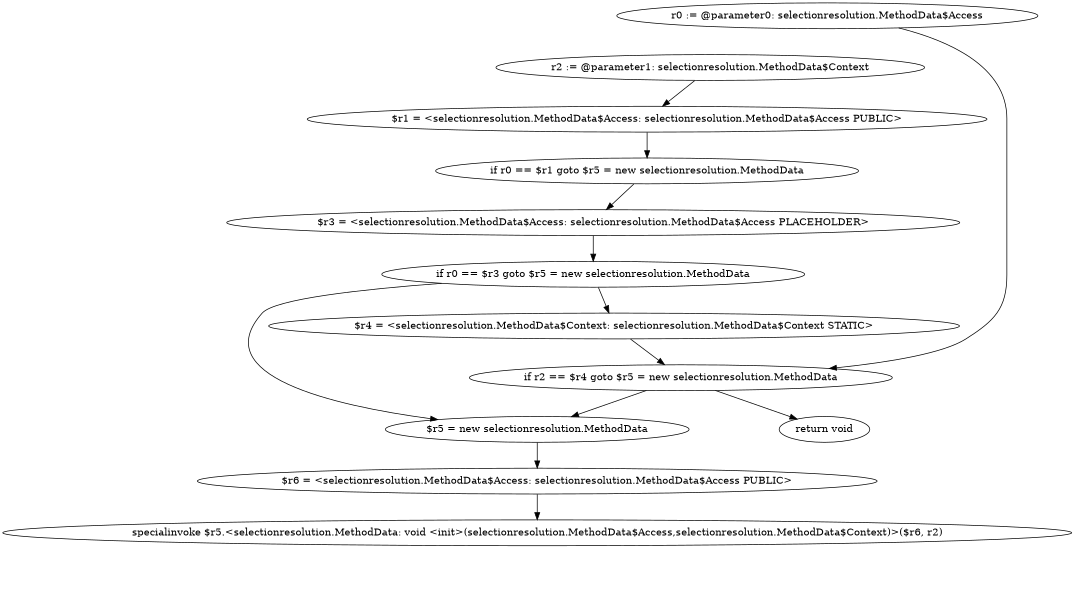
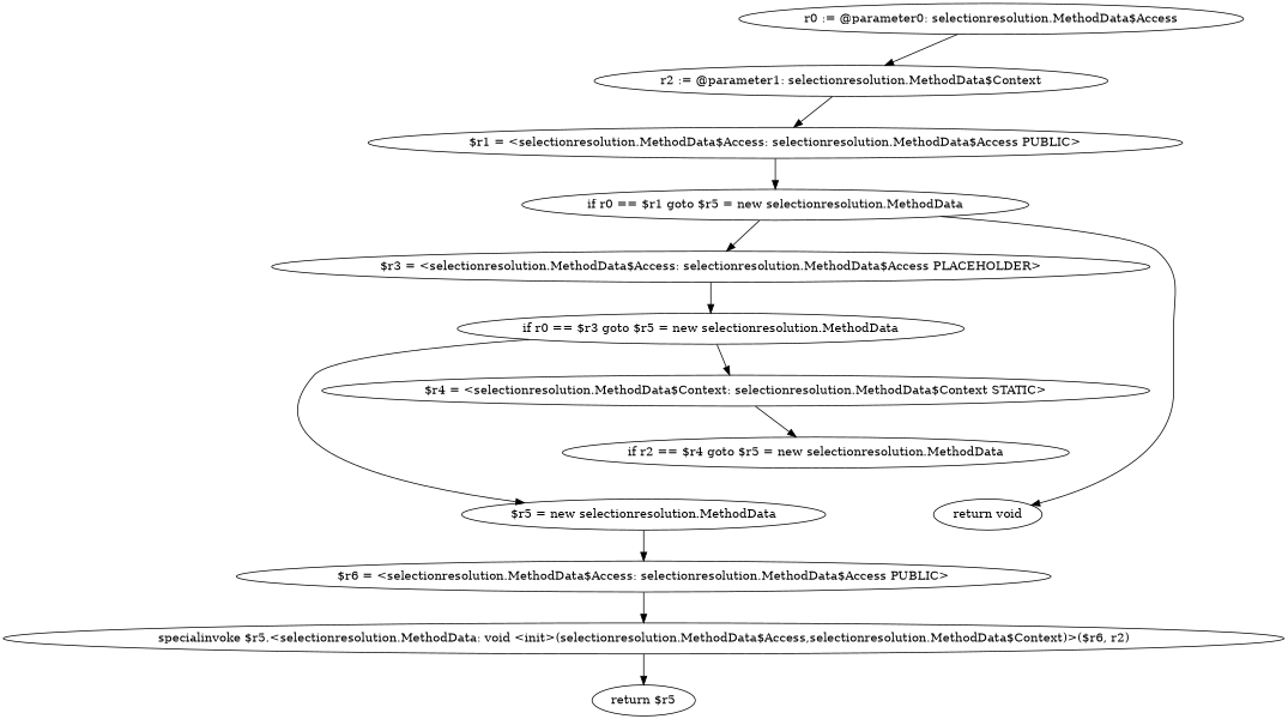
  digraph {
    "r0 := @parameter0: selectionresolution.MethodData$Access"
    "r2 := @parameter1: selectionresolution.MethodData$Context"
    "$r1 = <selectionresolution.MethodData$Access: selectionresolution.MethodData$Access PUBLIC>"
    "if r0 == $r1 goto $r5 = new selectionresolution.MethodData"
    "$r3 = <selectionresolution.MethodData$Access: selectionresolution.MethodData$Access PLACEHOLDER>"
    "if r0 == $r3 goto $r5 = new selectionresolution.MethodData"
    "$r5 = new selectionresolution.MethodData"
    "$r6 = <selectionresolution.MethodData$Access: selectionresolution.MethodData$Access PUBLIC>"
    "$r4 = <selectionresolution.MethodData$Context: selectionresolution.MethodData$Context STATIC>"
    "if r2 == $r4 goto $r5 = new selectionresolution.MethodData"
    n11 [label="return void"]
    "specialinvoke $r5.<selectionresolution.MethodData: void <init>(selectionresolution.MethodData$Access,selectionresolution.MethodData$Context)>($r6, r2)"
-   "r0 := @parameter0: selectionresolution.MethodData$Access" -> "if r2 == $r4 goto $r5 = new selectionresolution.MethodData"
+   "return $r5"
+   "r0 := @parameter0: selectionresolution.MethodData$Access" -> "r2 := @parameter1: selectionresolution.MethodData$Context"
    "r2 := @parameter1: selectionresolution.MethodData$Context" -> "$r1 = <selectionresolution.MethodData$Access: selectionresolution.MethodData$Access PUBLIC>"
    "$r1 = <selectionresolution.MethodData$Access: selectionresolution.MethodData$Access PUBLIC>" -> "if r0 == $r1 goto $r5 = new selectionresolution.MethodData"
    "if r0 == $r1 goto $r5 = new selectionresolution.MethodData" -> "$r3 = <selectionresolution.MethodData$Access: selectionresolution.MethodData$Access PLACEHOLDER>"
    "$r3 = <selectionresolution.MethodData$Access: selectionresolution.MethodData$Access PLACEHOLDER>" -> "if r0 == $r3 goto $r5 = new selectionresolution.MethodData"
    "if r0 == $r3 goto $r5 = new selectionresolution.MethodData" -> "$r5 = new selectionresolution.MethodData"
    "if r0 == $r3 goto $r5 = new selectionresolution.MethodData" -> "$r4 = <selectionresolution.MethodData$Context: selectionresolution.MethodData$Context STATIC>"
    "$r5 = new selectionresolution.MethodData" -> "$r6 = <selectionresolution.MethodData$Access: selectionresolution.MethodData$Access PUBLIC>"
    "$r6 = <selectionresolution.MethodData$Access: selectionresolution.MethodData$Access PUBLIC>" -> "specialinvoke $r5.<selectionresolution.MethodData: void <init>(selectionresolution.MethodData$Access,selectionresolution.MethodData$Context)>($r6, r2)"
    "$r4 = <selectionresolution.MethodData$Context: selectionresolution.MethodData$Context STATIC>" -> "if r2 == $r4 goto $r5 = new selectionresolution.MethodData"
-   "if r2 == $r4 goto $r5 = new selectionresolution.MethodData" -> "$r5 = new selectionresolution.MethodData"
-   "if r2 == $r4 goto $r5 = new selectionresolution.MethodData" -> n11
+   "if r0 == $r1 goto $r5 = new selectionresolution.MethodData" -> n11
+   "specialinvoke $r5.<selectionresolution.MethodData: void <init>(selectionresolution.MethodData$Access,selectionresolution.MethodData$Context)>($r6, r2)" -> "return $r5"
  }
